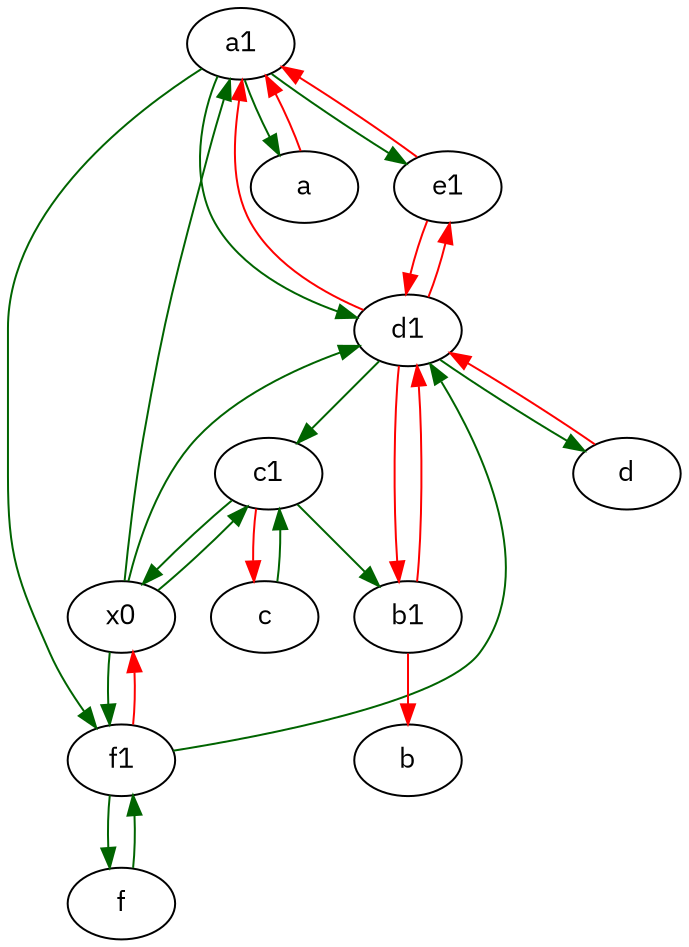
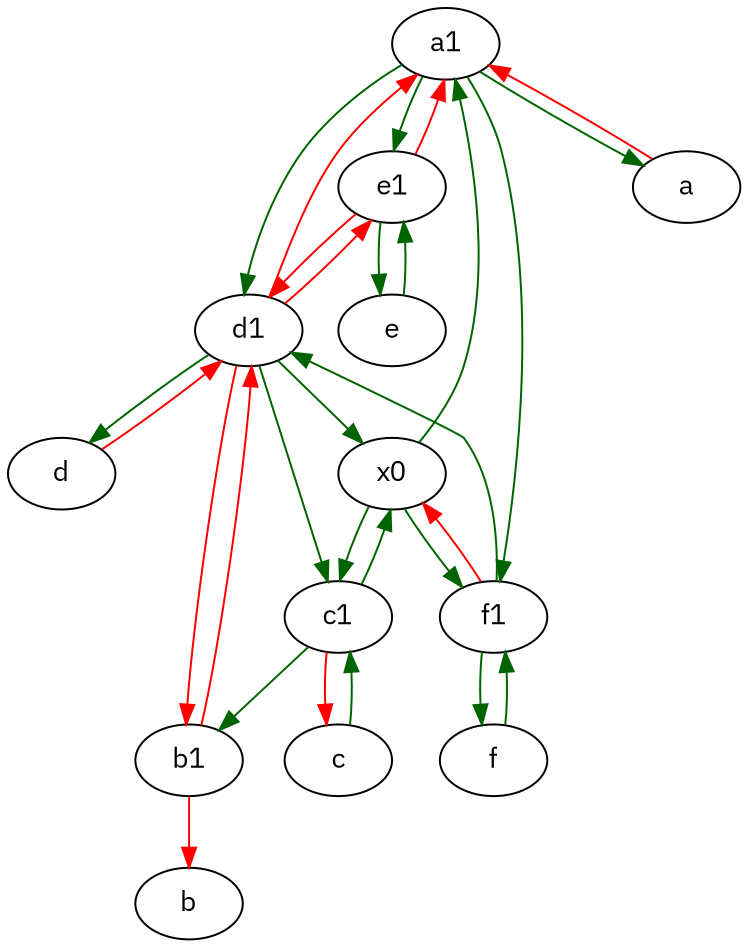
  digraph {
    fontname="IBM Plex Sans"
    node [fontname="IBM Plex Sans"]
    edge [color=darkgreen fontname="IBM Plex Sans"]
    a1
    e1
    d1
    f1
    a
+   e
    b1
    c1
    x0
    d
    f
    b
    c
    a1 -> e1
    a1 -> d1
    a1 -> f1
    a1 -> a
    e1 -> a1 [color=red]
    e1 -> d1 [color=red]
+   e1 -> e
    d1 -> a1 [color=red]
    d1 -> e1 [color=red]
    d1 -> b1 [color=red]
    d1 -> c1
-   x0 -> d1
+   d1 -> x0
    d1 -> d
    f1 -> d1
    f1 -> x0 [color=red]
    f1 -> f
    a -> a1 [color=red]
+   e -> e1
    b1 -> d1 [color=red]
    b1 -> b [color=red]
    c1 -> b1
    c1 -> x0
    c1 -> c [color=red]
    x0 -> a1
    x0 -> f1
    x0 -> c1
    d -> d1 [color=red]
    f -> f1
    c -> c1
  }
